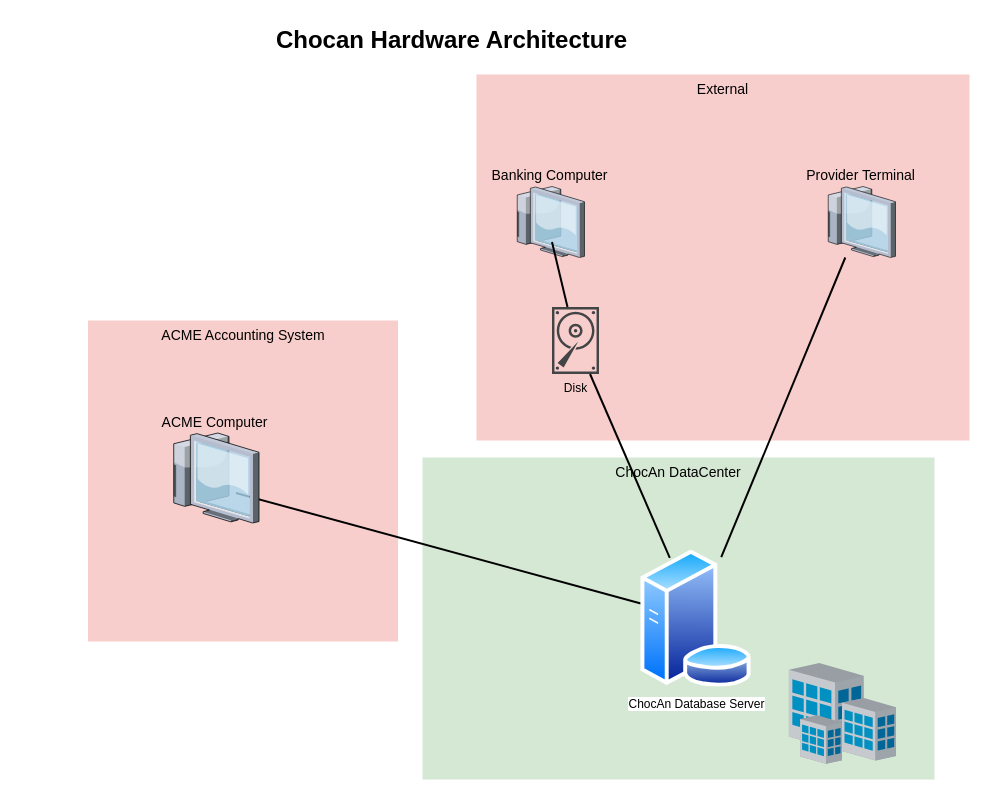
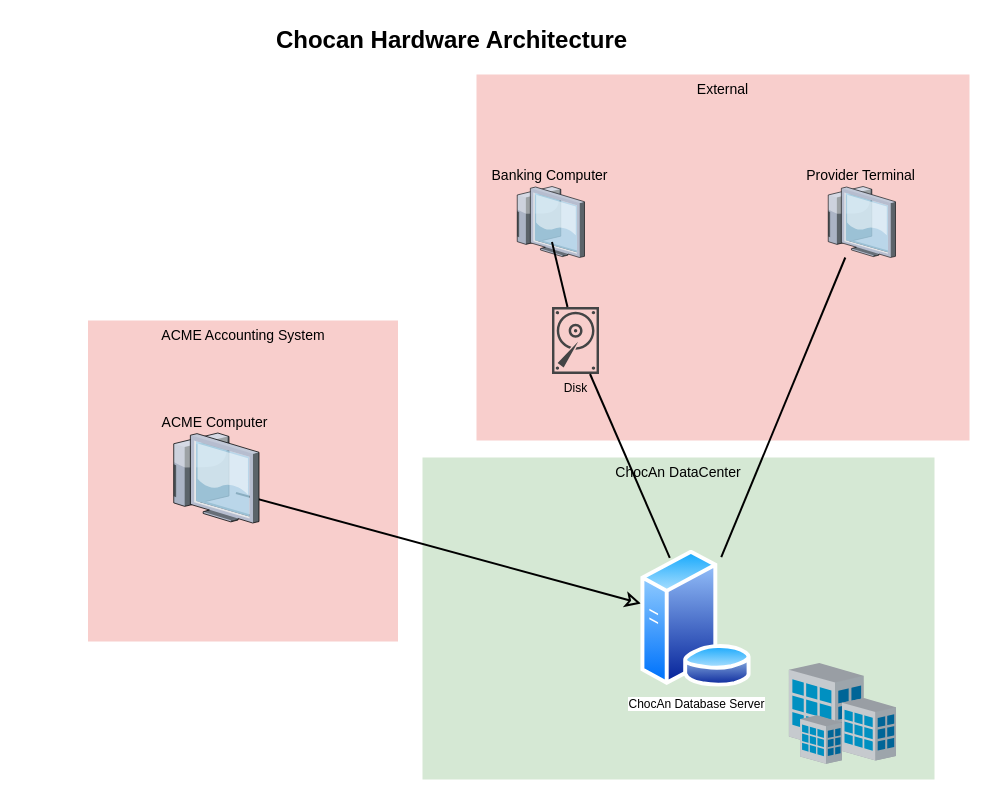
  <mxCell id="0" style=";html=1;" />
  <mxCell id="1" style=";html=1;" parent="0" />
  <mxCell id="2" value="External" style="whiteSpace=wrap;html=1;fillColor=#f8cecc;fontSize=14;strokeColor=none;verticalAlign=top;" parent="1" vertex="1"><mxGeometry x="476" y="74" width="493" height="366" as="geometry" /></mxCell>
  <mxCell id="3" value="ChocAn DataCenter" style="whiteSpace=wrap;html=1;fillColor=#d5e8d4;fontSize=14;strokeColor=none;verticalAlign=top;" parent="1" vertex="1"><mxGeometry x="422" y="457" width="512" height="322" as="geometry" /></mxCell>
  <mxCell id="4" value="ACME Accounting System" style="whiteSpace=wrap;html=1;fillColor=#f8cecc;fontSize=14;strokeColor=none;verticalAlign=top;" parent="1" vertex="1"><mxGeometry x="87.5" y="320" width="310" height="321" as="geometry" /></mxCell>
- <mxCell id="5" style="edgeStyle=none;rounded=0;html=1;startSize=10;endSize=10;jettySize=auto;orthogonalLoop=1;fontSize=14;endArrow=none;endFill=0;strokeWidth=2;exitX=0.744;exitY=0.667;exitDx=0;exitDy=0;exitPerimeter=0;" parent="1" source="15" target="12" edge="1"><mxGeometry relative="1" as="geometry"><mxPoint x="-157.724" y="594.5" as="sourcePoint" /><mxPoint x="89.5" y="397.5" as="targetPoint" /></mxGeometry></mxCell>
+ <mxCell id="5" style="edgeStyle=none;rounded=0;html=1;startSize=10;endSize=10;jettySize=auto;orthogonalLoop=1;fontSize=14;endArrow=classic;endFill=0;strokeWidth=2;exitX=0.744;exitY=0.667;exitDx=0;exitDy=0;exitPerimeter=0;" parent="1" source="15" target="12" edge="1"><mxGeometry relative="1" as="geometry"><mxPoint x="-157.724" y="594.5" as="sourcePoint" /><mxPoint x="89.5" y="397.5" as="targetPoint" /></mxGeometry></mxCell>
  <mxCell id="6" style="edgeStyle=none;rounded=0;html=1;startSize=10;endSize=10;jettySize=auto;orthogonalLoop=1;fontSize=14;endArrow=none;endFill=0;strokeWidth=2;exitX=0.75;exitY=0;exitDx=0;exitDy=0;" parent="1" source="12" target="8" edge="1"><mxGeometry relative="1" as="geometry"><mxPoint x="651.076" y="333.5" as="sourcePoint" /></mxGeometry></mxCell>
  <mxCell id="7" value="Banking Computer" style="verticalLabelPosition=top;aspect=fixed;html=1;verticalAlign=bottom;strokeColor=none;shape=mxgraph.citrix.thin_client;fillColor=#66B2FF;gradientColor=#0066CC;fontSize=14;labelPosition=center;align=center;" parent="1" vertex="1"><mxGeometry x="513" y="186" width="71" height="71" as="geometry" /></mxCell>
  <mxCell id="8" value="Provider Terminal" style="verticalLabelPosition=top;aspect=fixed;html=1;verticalAlign=bottom;strokeColor=none;shape=mxgraph.citrix.thin_client;fillColor=#66B2FF;gradientColor=#0066CC;fontSize=14;labelPosition=center;align=center;" parent="1" vertex="1"><mxGeometry x="824" y="186" width="71" height="71" as="geometry" /></mxCell>
  <mxCell id="9" value="" style="verticalLabelPosition=bottom;aspect=fixed;html=1;verticalAlign=top;strokeColor=none;shape=mxgraph.citrix.site;fillColor=#66B2FF;gradientColor=#0066CC;fontSize=14;" parent="1" vertex="1"><mxGeometry x="788.5" y="662.5" width="107" height="101" as="geometry" /></mxCell>
  <mxCell id="10" value="Chocan Hardware Architecture" style="text;strokeColor=none;fillColor=none;html=1;fontSize=24;fontStyle=1;verticalAlign=middle;align=center;" parent="1" vertex="1"><mxGeometry x="20" y="20" width="861" height="40" as="geometry" /></mxCell>
  <mxCell id="11" value="Disk" style="pointerEvents=1;shadow=0;dashed=0;html=1;strokeColor=none;fillColor=#434445;aspect=fixed;labelPosition=center;verticalLabelPosition=bottom;verticalAlign=top;align=center;outlineConnect=0;shape=mxgraph.vvd.disk;" vertex="1" parent="1"><mxGeometry x="551.5" y="306.5" width="47" height="67" as="geometry" /></mxCell>
  <mxCell id="12" value="ChocAn Database Server" style="aspect=fixed;perimeter=ellipsePerimeter;html=1;align=center;shadow=0;dashed=0;spacingTop=3;image;image=img/lib/active_directory/database_server.svg;" vertex="1" parent="1"><mxGeometry x="639" y="549.5" width="113" height="137" as="geometry" /></mxCell>
  <mxCell id="13" style="edgeStyle=none;rounded=0;html=1;startSize=10;endSize=10;jettySize=auto;orthogonalLoop=1;fontSize=14;endArrow=none;endFill=0;strokeWidth=2;entryX=0.542;entryY=0.782;entryDx=0;entryDy=0;entryPerimeter=0;" edge="1" parent="1" source="11" target="7"><mxGeometry relative="1" as="geometry"><mxPoint x="520" y="749.758" as="sourcePoint" /><mxPoint x="334.357" y="418.5" as="targetPoint" /></mxGeometry></mxCell>
  <mxCell id="14" style="edgeStyle=none;rounded=0;html=1;startSize=10;endSize=10;jettySize=auto;orthogonalLoop=1;fontSize=14;endArrow=none;endFill=0;strokeWidth=2;" edge="1" parent="1" source="11" target="12"><mxGeometry relative="1" as="geometry"><mxPoint x="226" y="462.91" as="sourcePoint" /><mxPoint x="365" y="401.416" as="targetPoint" /></mxGeometry></mxCell>
  <mxCell id="15" value="ACME Computer" style="verticalLabelPosition=top;aspect=fixed;html=1;verticalAlign=bottom;strokeColor=none;shape=mxgraph.citrix.thin_client;fillColor=#66B2FF;gradientColor=#0066CC;fontSize=14;labelPosition=center;align=center;" vertex="1" parent="1"><mxGeometry x="168.5" y="432.5" width="90" height="90" as="geometry" /></mxCell>
